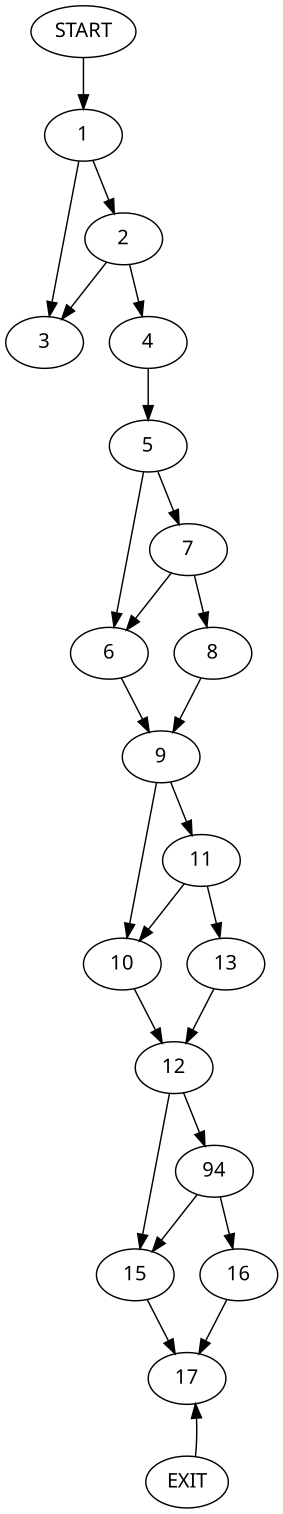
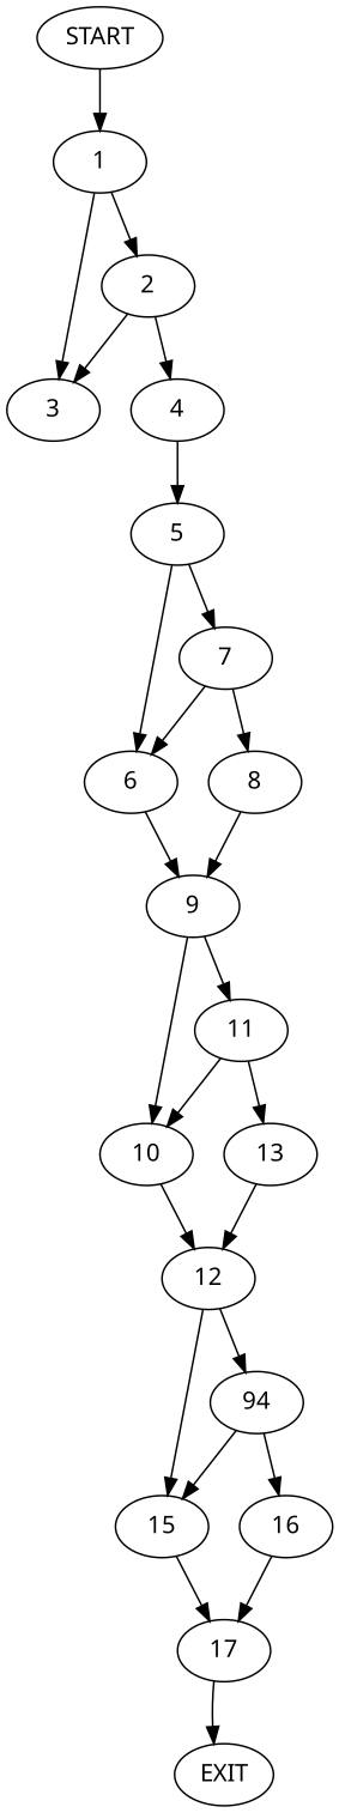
  digraph {
    fontname="Noto Sans"
    node [fontname="Noto Sans"]
    edge [fontname="Noto Sans"]
    n1 [label=START]
    1
    2
    3
    n5 [label=EXIT]
    4
    5
    6
    7
    9
    8
    10
    11
    12
    13
    n16 [label=94]
    15
    16
    17
    n1 -> 1
    1 -> 2
    1 -> 3
    2 -> 3
    2 -> 4
    4 -> 5
    5 -> 6
    5 -> 7
    6 -> 9
    7 -> 6
    7 -> 8
    9 -> 10
    9 -> 11
    8 -> 9
    10 -> 12
    11 -> 10
    11 -> 13
    12 -> n16
    12 -> 15
    13 -> 12
    n16 -> 15
    n16 -> 16
    15 -> 17
    16 -> 17
-   n5 -> 17
+   17 -> n5
  }
